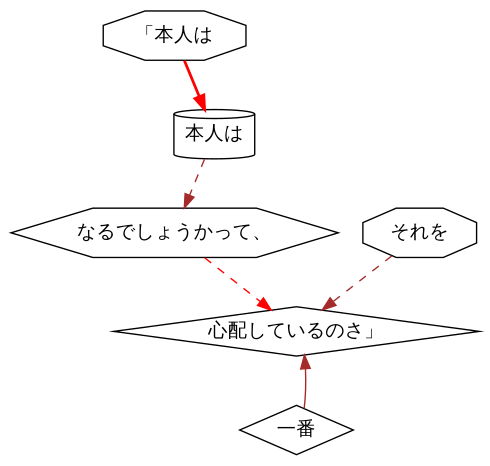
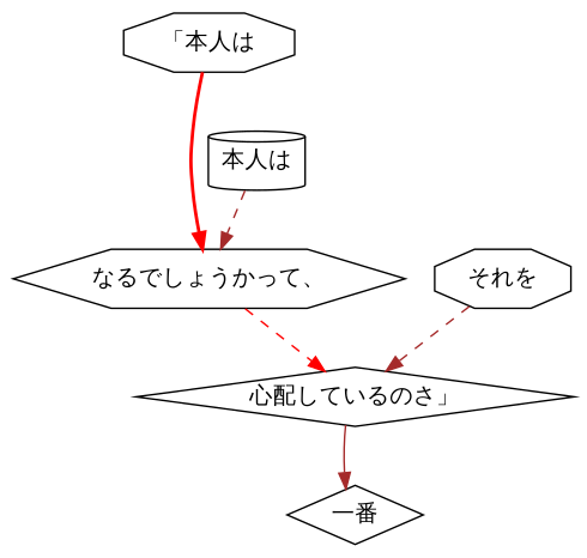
  digraph {
    node [shape=octagon]
    edge [color=brown style=dashed]
    n1 [label="「本人は"]
    n2 [label="なるでしょうかって、" shape=hexagon]
    n3 [label="心配しているのさ」" shape=diamond]
    n4 [label="本人は" shape=cylinder]
    n5 [label="それを"]
    n6 [label="一番" shape=diamond]
-   n1 -> n4 [color=red style=bold]
+   n1 -> n2 [color=red style=bold]
    n2 -> n3 [color=red]
    n4 -> n2
    n5 -> n3
-   n6 -> n3 [style=solid]
+   n3 -> n6 [style=solid]
  }
